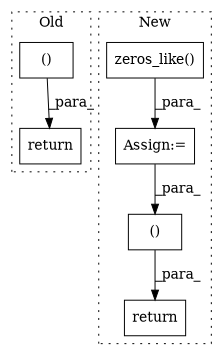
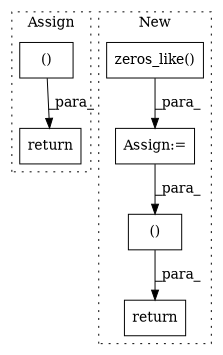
  digraph {
    node [a=54 l=7 shape=box]
    n1 [l=6 label="()" s=776]
    n2 [a=93 label=return s=767]
    n3 [a=75 l="17,1" label="zeros_like()" s="678,697"]
    n4 [a=68 l=3 label="Assign:=" s=710]
    n5 [l=4 label="()" s=748]
    n6 [a=93 label=return s=739]
    subgraph cluster_1 {
-     label=Old
+     label=Assign
      style=dotted
      n1
      n2
    }
    subgraph cluster_2 {
      label=New
      style=dotted
      n3
      n4
      n5
      n6
    }
    n1 -> n2 [label=_para_]
    n3 -> n4 [label=_para_]
    n4 -> n5 [label=_para_]
    n5 -> n6 [label=_para_]
  }
